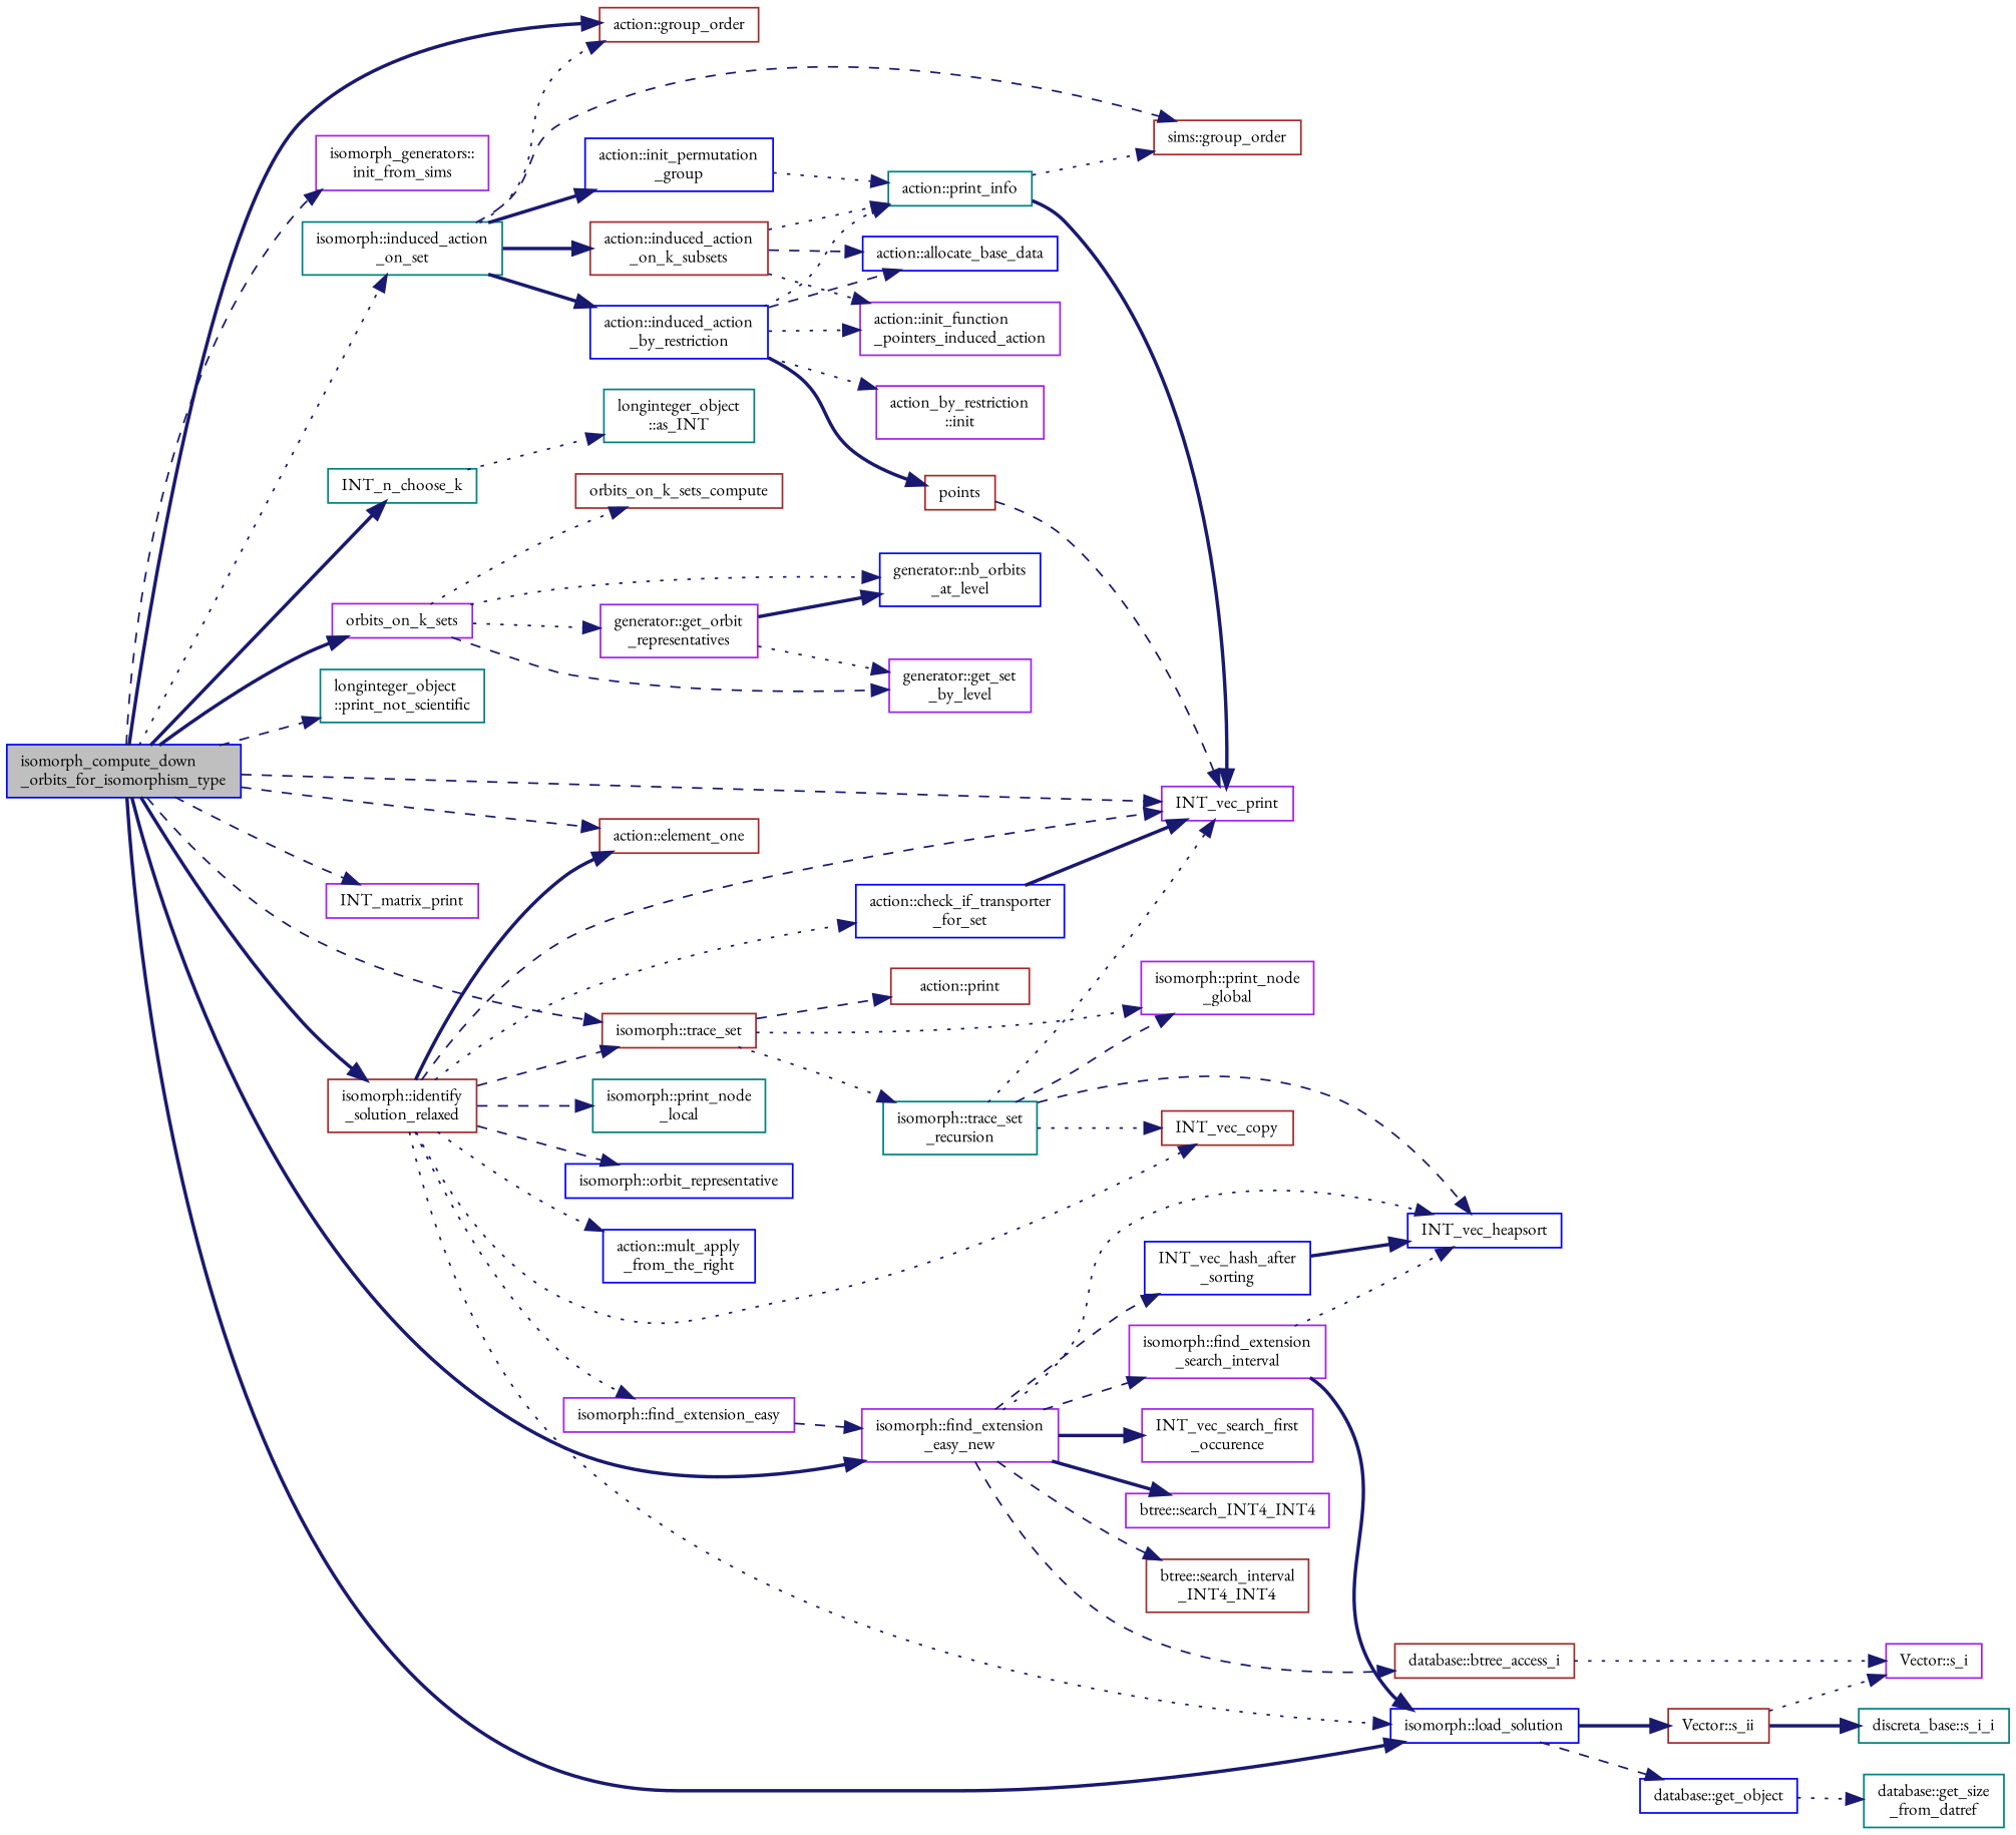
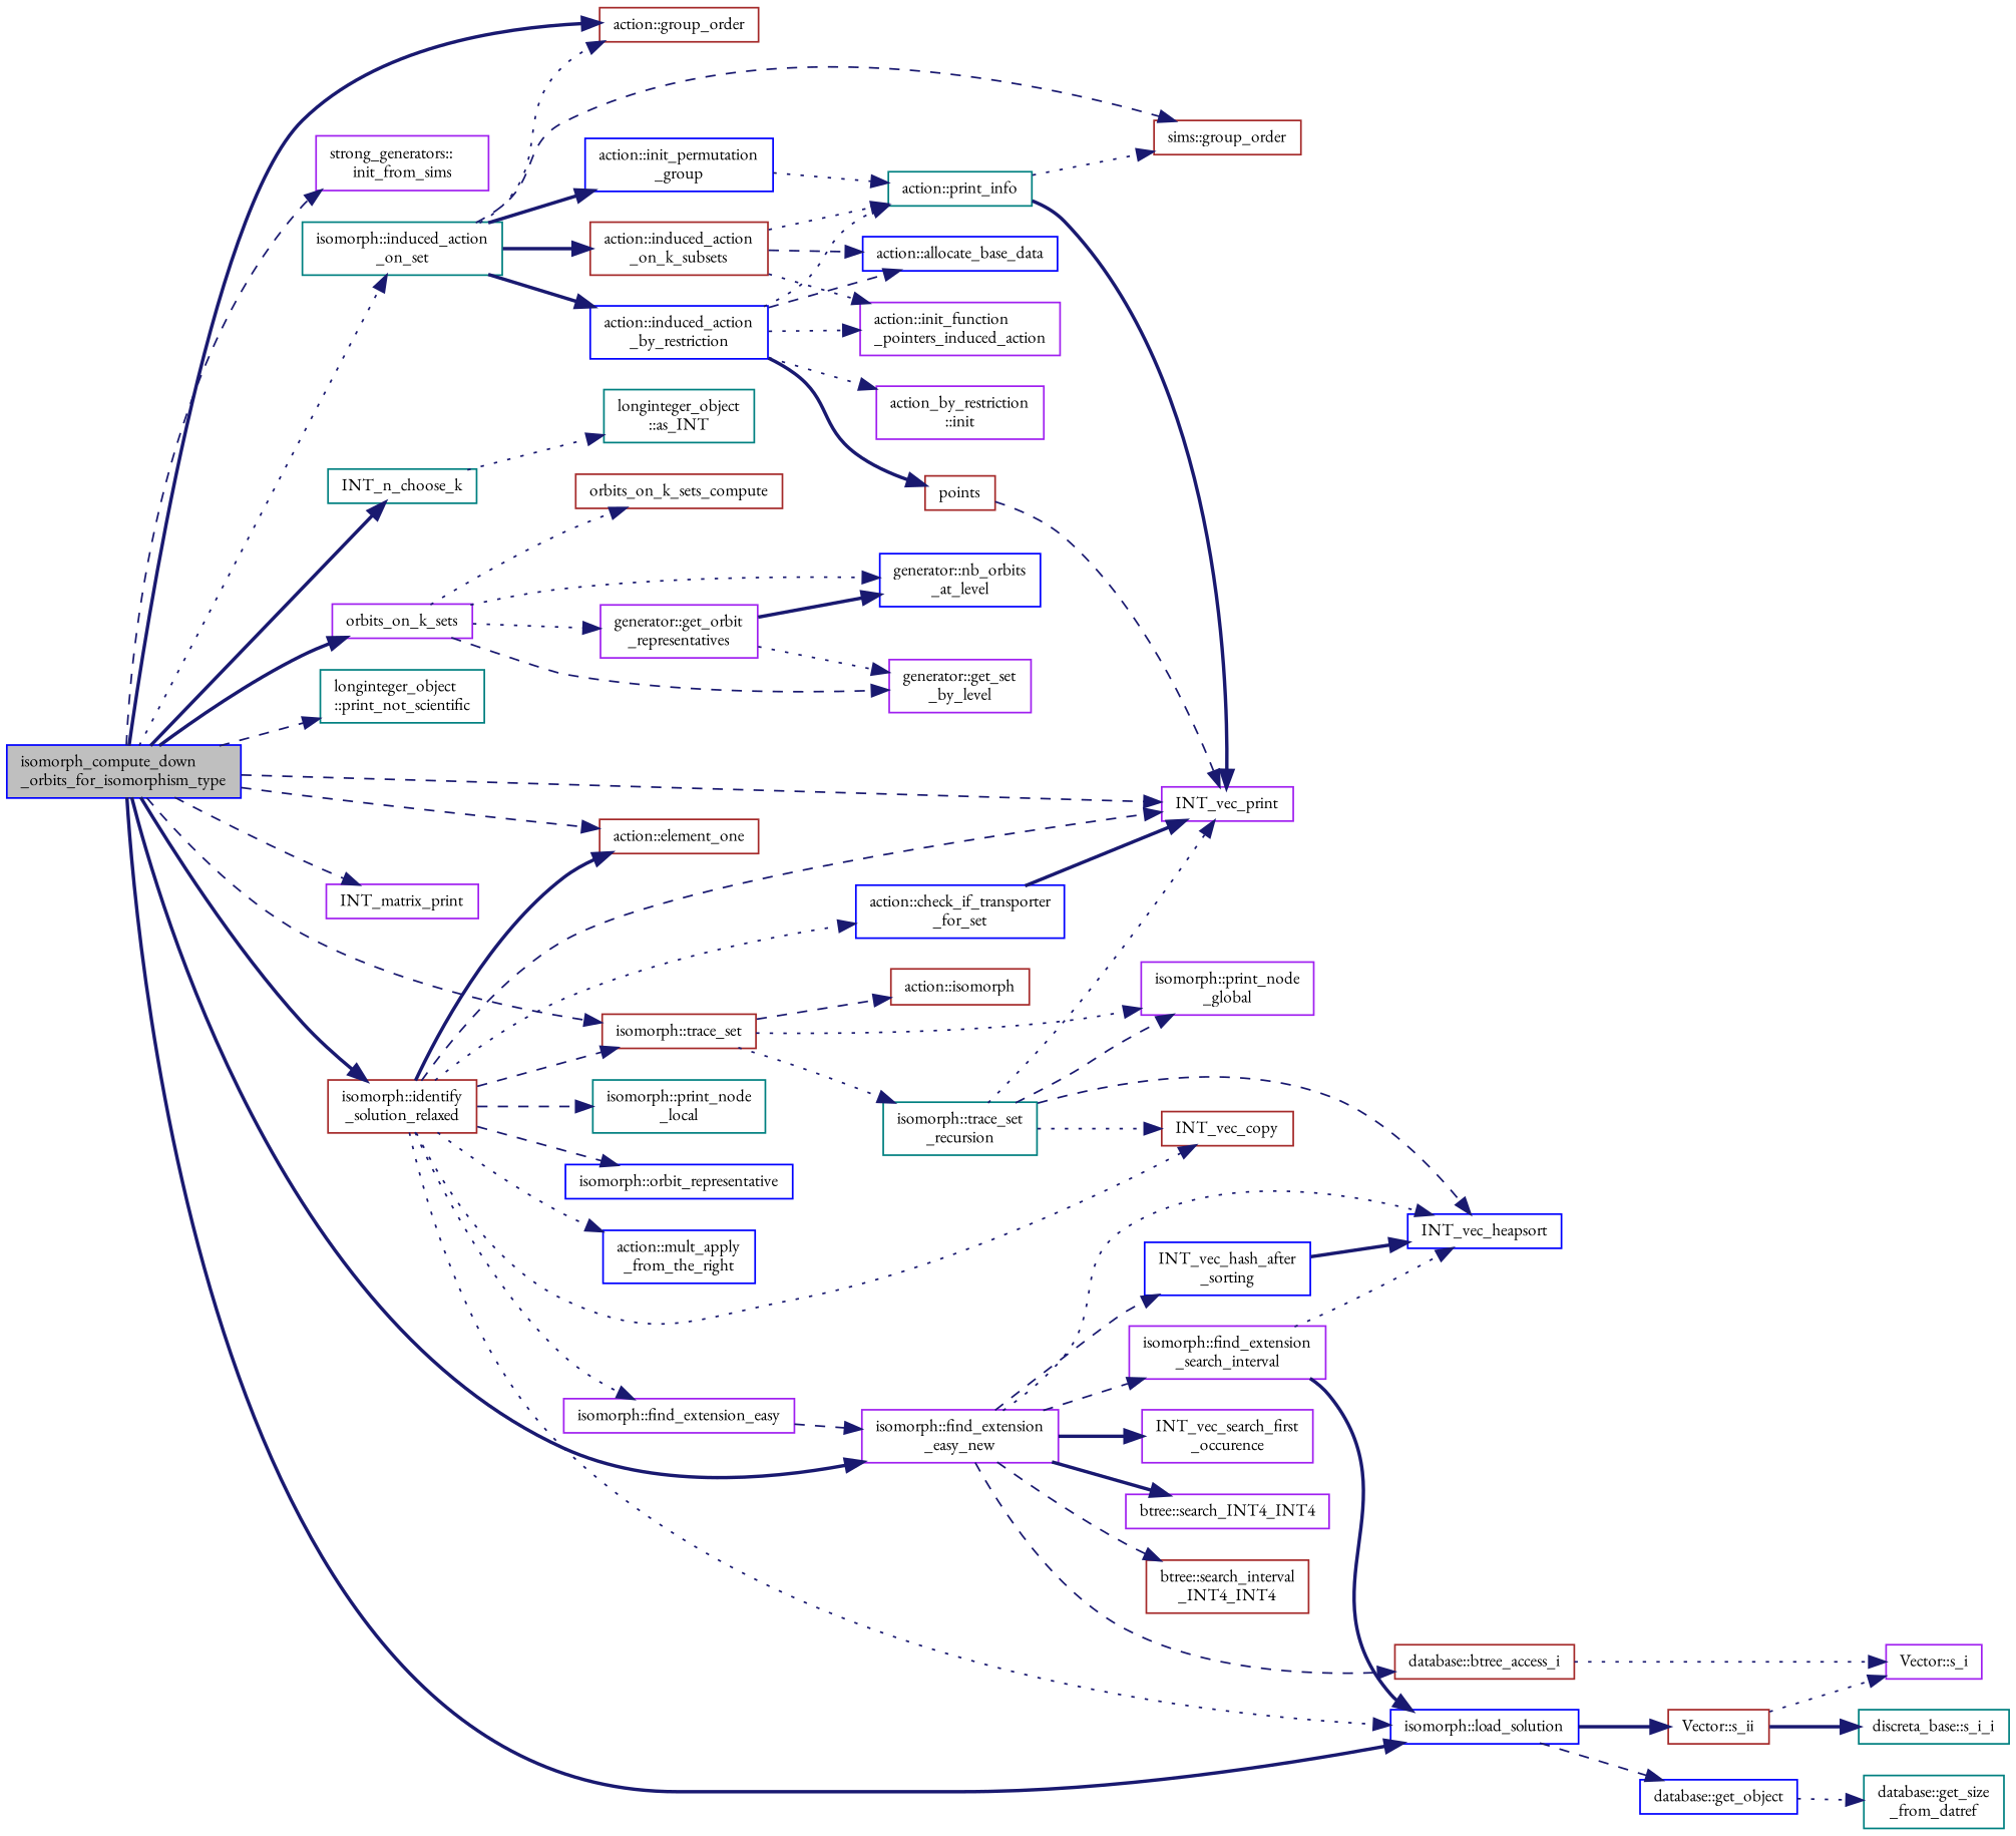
  digraph {
    fontname="EB Garamond"
    rankdir=LR
    node [color=purple fillcolor=white fontname="EB Garamond" fontsize=10 shape=record style=filled]
    edge [color=midnightblue fontname="EB Garamond" fontsize=10 labelfontname=Helvetica labelfontsize=10 style=dotted]
    n1 [color=blue fillcolor=grey75 fontcolor=black height=0.2 label="isomorph_compute_down\l_orbits_for_isomorphism_type" width=0.4]
    n2 [color=blue height=0.2 label="isomorph::load_solution" width=0.4]
-   n3 [height=0.2 label="isomorph_generators::\linit_from_sims" width=0.4]
+   n3 [height=0.2 label="strong_generators::\linit_from_sims" width=0.4]
    n4 [color=teal height=0.2 label="isomorph::induced_action\l_on_set" width=0.4]
    n5 [height=0.2 label=INT_vec_print width=0.4]
    n6 [color=brown height=0.2 label="action::group_order" width=0.4]
    n7 [color=teal height=0.2 label="longinteger_object\l::print_not_scientific" width=0.4]
    n8 [color=teal height=0.2 label=INT_n_choose_k width=0.4]
    n9 [height=0.2 label=orbits_on_k_sets width=0.4]
    n10 [height=0.2 label=INT_matrix_print width=0.4]
    n11 [color=brown height=0.2 label="action::element_one" width=0.4]
    n12 [color=brown height=0.2 label="isomorph::trace_set" width=0.4]
    n13 [height=0.2 label="isomorph::find_extension\l_easy_new" width=0.4]
    n14 [color=brown height=0.2 label="isomorph::identify\l_solution_relaxed" width=0.4]
    n15 [color=blue height=0.2 label="database::get_object" width=0.4]
    n16 [color=brown height=0.2 label="Vector::s_ii" width=0.4]
    n17 [color=blue height=0.2 label="action::induced_action\l_by_restriction" width=0.4]
    n18 [color=brown height=0.2 label="sims::group_order" width=0.4]
    n19 [color=blue height=0.2 label="action::init_permutation\l_group" width=0.4]
    n20 [color=brown height=0.2 label="action::induced_action\l_on_k_subsets" width=0.4]
    n21 [color=teal height=0.2 label="longinteger_object\l::as_INT" width=0.4]
    n22 [color=brown height=0.2 label=orbits_on_k_sets_compute width=0.4]
    n23 [height=0.2 label="generator::get_orbit\l_representatives" width=0.4]
    n24 [color=blue height=0.2 label="generator::nb_orbits\l_at_level" width=0.4]
    n25 [height=0.2 label="generator::get_set\l_by_level" width=0.4]
    n26 [color=teal height=0.2 label="isomorph::trace_set\l_recursion" width=0.4]
    n27 [height=0.2 label="isomorph::print_node\l_global" width=0.4]
-   n28 [color=brown height=0.2 label="action::print" width=0.4]
+   n28 [color=brown height=0.2 label="action::isomorph" width=0.4]
    n29 [color=blue height=0.2 label=INT_vec_heapsort width=0.4]
    n30 [color=blue height=0.2 label="INT_vec_hash_after\l_sorting" width=0.4]
    n31 [height=0.2 label="INT_vec_search_first\l_occurence" width=0.4]
    n32 [color=brown height=0.2 label="database::btree_access_i" width=0.4]
    n33 [height=0.2 label="btree::search_INT4_INT4" width=0.4]
    n34 [color=brown height=0.2 label="btree::search_interval\l_INT4_INT4" width=0.4]
    n35 [height=0.2 label="isomorph::find_extension\l_search_interval" width=0.4]
    n36 [color=brown height=0.2 label=INT_vec_copy width=0.4]
    n37 [color=teal height=0.2 label="isomorph::print_node\l_local" width=0.4]
    n38 [height=0.2 label="isomorph::find_extension_easy" width=0.4]
    n39 [color=blue height=0.2 label="isomorph::orbit_representative" width=0.4]
    n40 [color=blue height=0.2 label="action::mult_apply\l_from_the_right" width=0.4]
    n41 [color=blue height=0.2 label="action::check_if_transporter\l_for_set" width=0.4]
    n42 [color=teal height=0.2 label="database::get_size\l_from_datref" width=0.4]
    n43 [height=0.2 label="Vector::s_i" width=0.4]
    n44 [color=teal height=0.2 label="discreta_base::s_i_i" width=0.4]
    n45 [color=teal height=0.2 label="action::print_info" width=0.4]
    n46 [height=0.2 label="action_by_restriction\l::init" width=0.4]
    n47 [color=brown height=0.2 label=points width=0.4]
    n48 [height=0.2 label="action::init_function\l_pointers_induced_action" width=0.4]
    n49 [color=blue height=0.2 label="action::allocate_base_data" width=0.4]
    n1 -> n2 [style=bold]
    n1 -> n3 [style=dashed]
    n1 -> n4
    n1 -> n5 [style=dashed]
    n1 -> n6 [style=bold]
    n1 -> n7 [style=dashed]
    n1 -> n8 [style=bold]
    n1 -> n9 [style=bold]
    n1 -> n10 [style=dashed]
    n1 -> n11 [style=dashed]
    n1 -> n12 [style=dashed]
    n1 -> n13 [style=bold]
    n1 -> n14 [style=bold]
    n2 -> n15 [style=dashed]
    n2 -> n16 [style=bold]
    n4 -> n6
    n4 -> n17 [style=bold]
    n4 -> n18 [style=dashed]
    n4 -> n19 [style=bold]
    n4 -> n20 [style=bold]
    n8 -> n21
    n9 -> n22
    n9 -> n23
    n9 -> n24
    n9 -> n25 [style=dashed]
    n12 -> n26
    n12 -> n27
    n12 -> n28 [style=dashed]
    n13 -> n29
    n13 -> n30 [style=dashed]
    n13 -> n31 [style=bold]
    n13 -> n32 [style=dashed]
    n13 -> n33 [style=bold]
    n13 -> n34 [style=dashed]
    n13 -> n35 [style=dashed]
    n14 -> n2
    n14 -> n5 [style=dashed]
    n14 -> n11 [style=bold]
    n14 -> n12 [style=dashed]
    n14 -> n36
    n14 -> n37 [style=dashed]
    n14 -> n38
    n14 -> n39 [style=dashed]
    n14 -> n40
    n14 -> n41
    n15 -> n42
    n16 -> n43
    n16 -> n44 [style=bold]
    n17 -> n45
    n17 -> n46
    n17 -> n47 [style=bold]
    n17 -> n48
    n17 -> n49 [style=dashed]
    n19 -> n45
    n20 -> n45
    n20 -> n48
    n20 -> n49 [style=dashed]
    n23 -> n24 [style=bold]
    n23 -> n25
    n26 -> n5
    n26 -> n27 [style=dashed]
    n26 -> n29 [style=dashed]
    n26 -> n36
    n30 -> n29 [style=bold]
    n32 -> n43
    n35 -> n2 [style=bold]
    n35 -> n29
    n38 -> n13 [style=dashed]
    n41 -> n5 [style=bold]
    n45 -> n5 [style=bold]
    n45 -> n18
    n47 -> n5 [style=dashed]
  }
